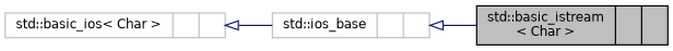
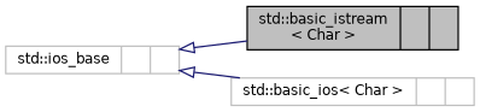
  digraph {
    rankdir=LR
    node [color=grey75 fillcolor=white fontname=Helvetica fontsize=10 shape=record style=filled]
    edge [arrowtail=onormal color=midnightblue dir=back fontname=Helvetica fontsize=10 labelfontname=Helvetica labelfontsize=10 style=solid]
    n1 [color=black fillcolor=grey75 fontcolor=black height=0.2 label="{std::basic_istream\l\< Char \>\n||}" width=0.4]
    n2 [height=0.2 label="{std::basic_ios\< Char \>\n||}" width=0.4]
    n3 [height=0.2 label="{std::ios_base\n||}" width=0.4]
    n3 -> n1
-   n2 -> n3
+   n3 -> n2
  }
